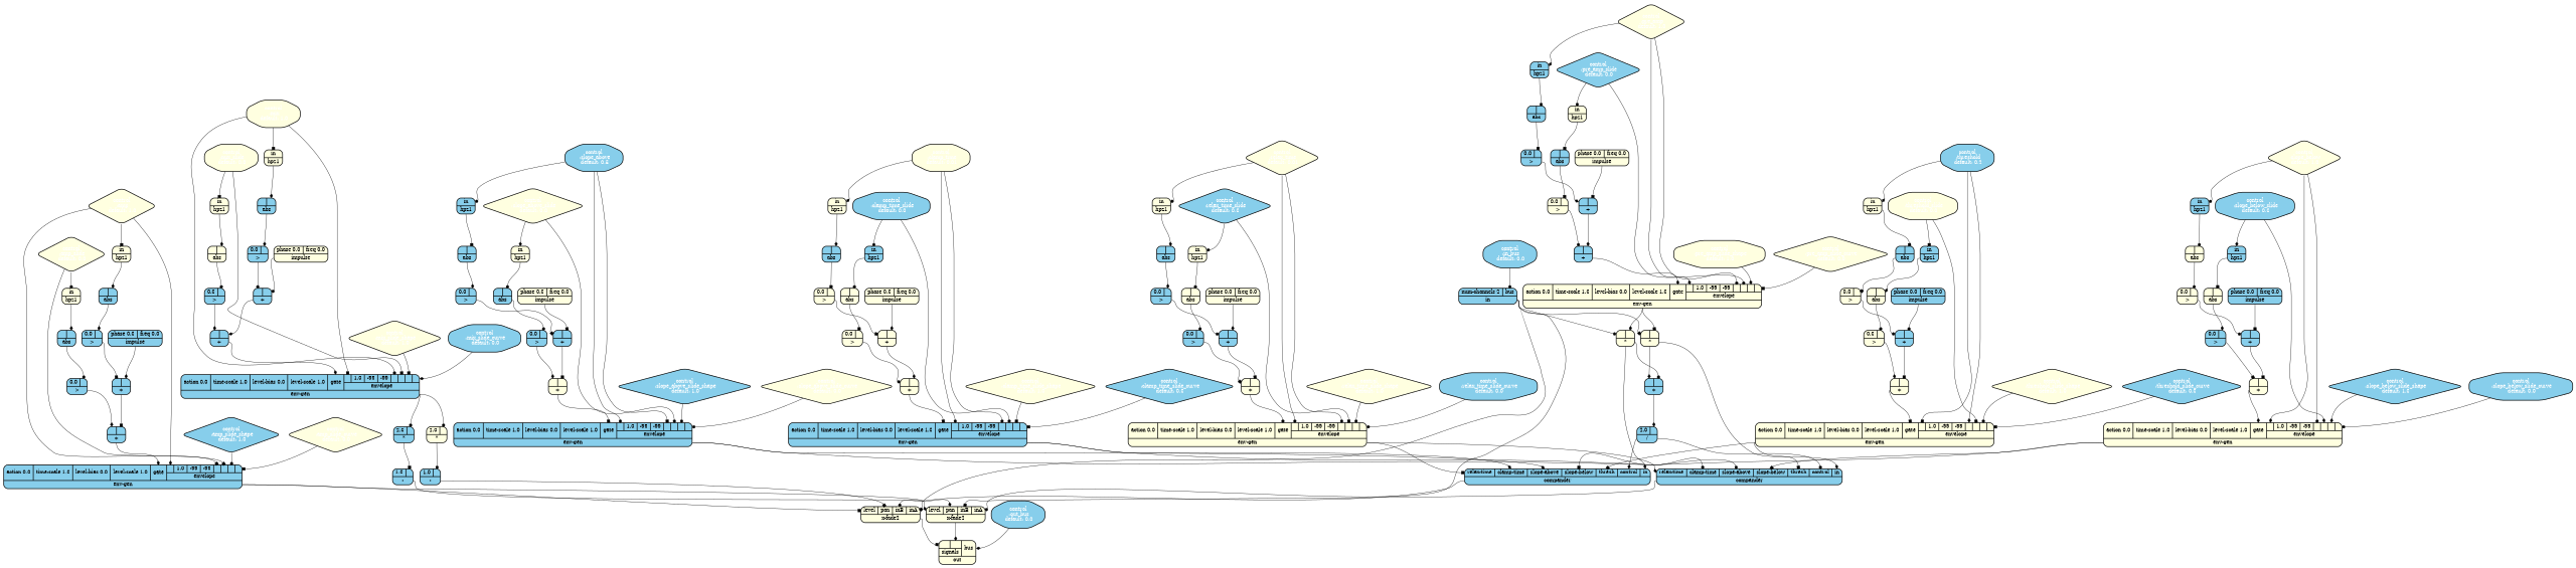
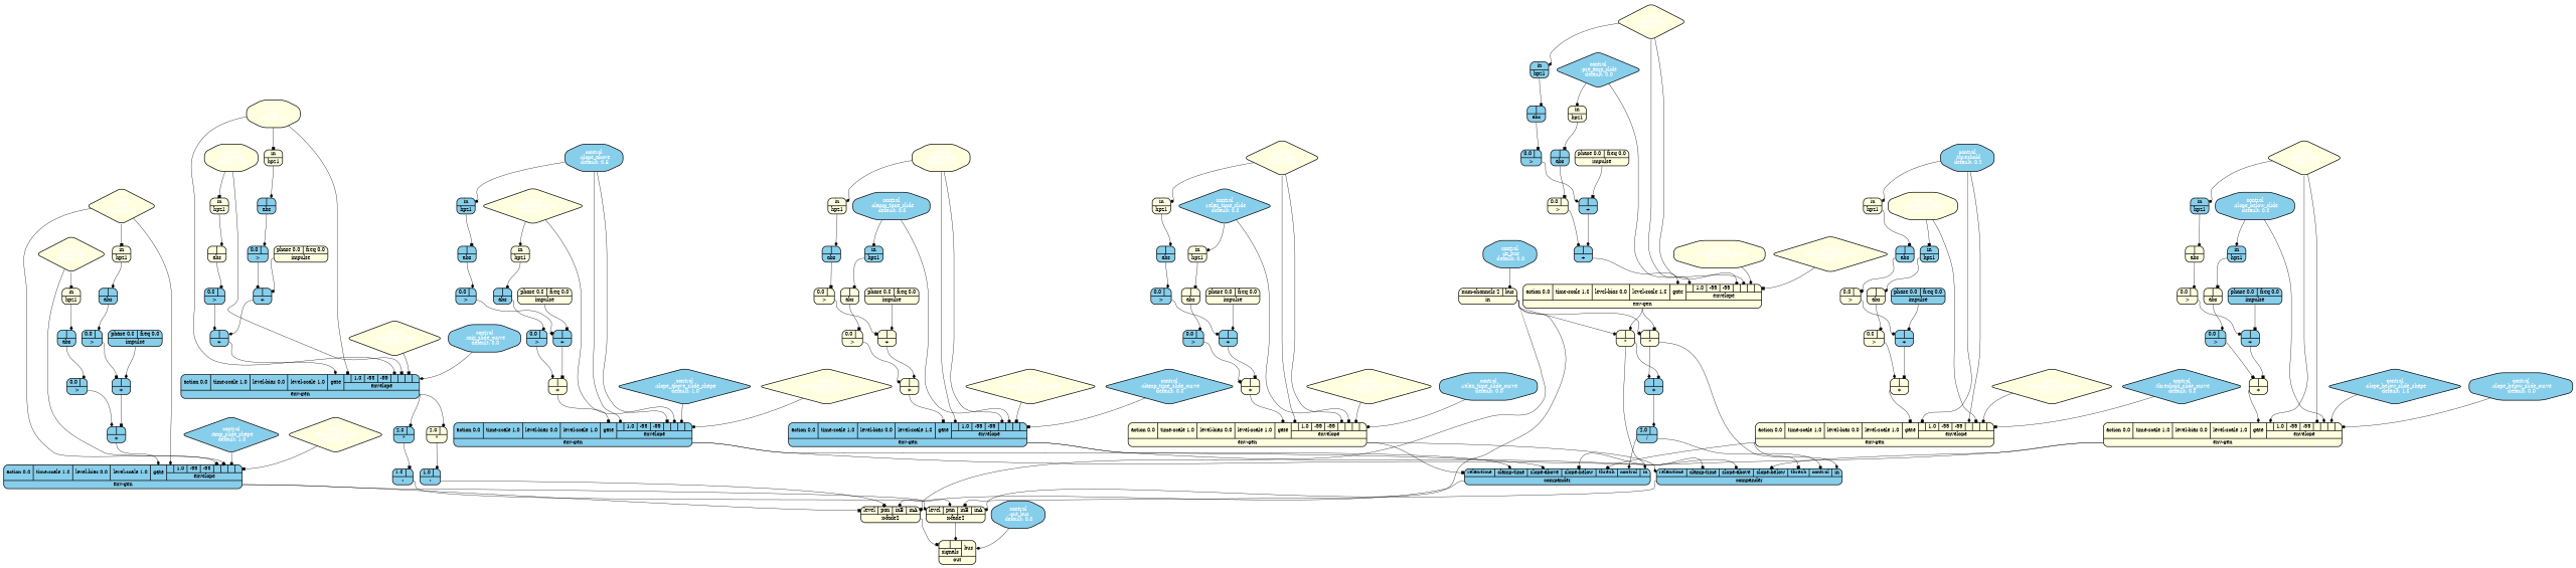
  digraph {
    node [rankdir=LR shape=record style="bold, rounded,filled" fillcolor=skyblue]
    edge [headport=a tailport=__UG_NAME__ arrowhead=box]
    n1 [label="{{ <b> |<a> } |<__UG_NAME__>* }" style="filled, bold, rounded" fillcolor=lightyellow]
    n2 [label="{{ <b> |<a> } |<__UG_NAME__>+ }" style="filled, bold, rounded"]
    n3 [label="{{ <relax____time> relax-time|<clamp____time> clamp-time|<slope____above> slope-above|<slope____below> slope-below|<thresh> thresh|<control> control|<in> in} |<__UG_NAME__>compander }" style="filled, bold, rounded"]
    n4 [label="{{ <b> 2.0|<a> } |<__UG_NAME__>* }" fillcolor=lightyellow]
    n5 [label="{{ <b> 1.0|<a> } |<__UG_NAME__>- }"]
    n6 [label="{{ <b> |<a> } |<__UG_NAME__>* }" style="filled, bold, rounded" fillcolor=lightyellow]
    n7 [label="{{ <relax____time> relax-time|<clamp____time> clamp-time|<slope____above> slope-above|<slope____below> slope-below|<thresh> thresh|<control> control|<in> in} |<__UG_NAME__>compander }" style="filled, bold, rounded"]
    n8 [label="{{ <b> 2.0|<a> } |<__UG_NAME__>* }"]
    n9 [label="{{ <b> 1.0|<a> } |<__UG_NAME__>- }"]
    n10 [label="{{ <b> |<a> } |<__UG_NAME__>+ }"]
    n11 [label="{{ <b> |<a> } |<__UG_NAME__>+ }" fillcolor=lightyellow]
    n12 [label="{{ <action> action 0.0|<time____scale> time-scale 1.0|<level____bias> level-bias 0.0|<level____scale> level-scale 1.0|<gate> gate|{{<envelope___control___0>|1.0|-99|-99|<envelope___control___4>|<envelope___control___5>|<envelope___control___6>|<envelope___control___7>}|envelope}} |<__UG_NAME__>env-gen }"]
    n13 [label="{{ <b> |<a> } |<__UG_NAME__>+ }"]
    n14 [label="{{ <b> |<a> } |<__UG_NAME__>+ }" fillcolor=lightyellow]
    n15 [label="{{ <action> action 0.0|<time____scale> time-scale 1.0|<level____bias> level-bias 0.0|<level____scale> level-scale 1.0|<gate> gate|{{<envelope___control___0>|1.0|-99|-99|<envelope___control___4>|<envelope___control___5>|<envelope___control___6>|<envelope___control___7>}|envelope}} |<__UG_NAME__>env-gen }" fillcolor=lightyellow]
    n16 [label="{{ <b> |<a> } |<__UG_NAME__>+ }"]
    n17 [label="{{ <b> |<a> } |<__UG_NAME__>+ }" fillcolor=lightyellow]
    n18 [label="{{ <action> action 0.0|<time____scale> time-scale 1.0|<level____bias> level-bias 0.0|<level____scale> level-scale 1.0|<gate> gate|{{<envelope___control___0>|1.0|-99|-99|<envelope___control___4>|<envelope___control___5>|<envelope___control___6>|<envelope___control___7>}|envelope}} |<__UG_NAME__>env-gen }" fillcolor=lightyellow]
    n19 [label="{{ <b> |<a> } |<__UG_NAME__>+ }"]
    n20 [label="{{ <b> |<a> } |<__UG_NAME__>+ }"]
    n21 [label="{{ <b> |<a> } |<__UG_NAME__>+ }"]
    n22 [label="{{ <b> |<a> } |<__UG_NAME__>+ }"]
    n23 [label="{{ <action> action 0.0|<time____scale> time-scale 1.0|<level____bias> level-bias 0.0|<level____scale> level-scale 1.0|<gate> gate|{{<envelope___control___0>|1.0|-99|-99|<envelope___control___4>|<envelope___control___5>|<envelope___control___6>|<envelope___control___7>}|envelope}} |<__UG_NAME__>env-gen }" fillcolor=lightyellow]
    n24 [label="{{ <b> |<a> } |<__UG_NAME__>+ }"]
    n25 [label="{{ <b> |<a> } |<__UG_NAME__>+ }"]
    n26 [label="{{ <action> action 0.0|<time____scale> time-scale 1.0|<level____bias> level-bias 0.0|<level____scale> level-scale 1.0|<gate> gate|{{<envelope___control___0>|1.0|-99|-99|<envelope___control___4>|<envelope___control___5>|<envelope___control___6>|<envelope___control___7>}|envelope}} |<__UG_NAME__>env-gen }"]
    n27 [label="{{ <action> action 0.0|<time____scale> time-scale 1.0|<level____bias> level-bias 0.0|<level____scale> level-scale 1.0|<gate> gate|{{<envelope___control___0>|1.0|-99|-99|<envelope___control___4>|<envelope___control___5>|<envelope___control___6>|<envelope___control___7>}|envelope}} |<__UG_NAME__>env-gen }"]
    n28 [label="{{ <b> |<a> } |<__UG_NAME__>+ }"]
    n29 [label="{{ <b> |<a> } |<__UG_NAME__>+ }" fillcolor=lightyellow]
    n30 [label="{{ <action> action 0.0|<time____scale> time-scale 1.0|<level____bias> level-bias 0.0|<level____scale> level-scale 1.0|<gate> gate|{{<envelope___control___0>|1.0|-99|-99|<envelope___control___4>|<envelope___control___5>|<envelope___control___6>|<envelope___control___7>}|envelope}} |<__UG_NAME__>env-gen }" fillcolor=lightyellow]
    n31 [label="{{ <b> 2.0|<a> } |<__UG_NAME__>/ }" style="filled, bold, rounded"]
    n32 [label="{{ <b> |<a> } |<__UG_NAME__>+ }" fillcolor=lightyellow]
    n33 [label="{{ <b> |<a> } |<__UG_NAME__>+ }" fillcolor=lightyellow]
    n34 [label="{{ <action> action 0.0|<time____scale> time-scale 1.0|<level____bias> level-bias 0.0|<level____scale> level-scale 1.0|<gate> gate|{{<envelope___control___0>|1.0|-99|-99|<envelope___control___4>|<envelope___control___5>|<envelope___control___6>|<envelope___control___7>}|envelope}} |<__UG_NAME__>env-gen }"]
    n35 [label="{{ <level> level|<pan> pan|<inb> inB|<ina> inA} |<__UG_NAME__>x-fade2 }" style="filled, bold, rounded" fillcolor=lightyellow]
    n36 [label="{{ <level> level|<pan> pan|<inb> inB|<ina> inA} |<__UG_NAME__>x-fade2 }" style="filled, bold, rounded" fillcolor=lightyellow]
    n37 [label="{{ <b> 0.0|<a> } |<__UG_NAME__>\> }"]
    n38 [label="{{ <b> 0.0|<a> } |<__UG_NAME__>\> }"]
    n39 [label="{{ <b> 0.0|<a> } |<__UG_NAME__>\> }" fillcolor=lightyellow]
    n40 [label="{{ <b> 0.0|<a> } |<__UG_NAME__>\> }"]
    n41 [label="{{ <b> 0.0|<a> } |<__UG_NAME__>\> }" fillcolor=lightyellow]
    n42 [label="{{ <b> 0.0|<a> } |<__UG_NAME__>\> }"]
    n43 [label="{{ <b> 0.0|<a> } |<__UG_NAME__>\> }" fillcolor=lightyellow]
    n44 [label="{{ <b> 0.0|<a> } |<__UG_NAME__>\> }" fillcolor=lightyellow]
    n45 [label="{{ <b> 0.0|<a> } |<__UG_NAME__>\> }"]
    n46 [label="{{ <b> 0.0|<a> } |<__UG_NAME__>\> }"]
    n47 [label="{{ <b> 0.0|<a> } |<__UG_NAME__>\> }"]
    n48 [label="{{ <b> 0.0|<a> } |<__UG_NAME__>\> }"]
    n49 [label="{{ <b> 0.0|<a> } |<__UG_NAME__>\> }"]
    n50 [label="{{ <b> 0.0|<a> } |<__UG_NAME__>\> }"]
    n51 [label="{{ <b> 0.0|<a> } |<__UG_NAME__>\> }" fillcolor=lightyellow]
    n52 [label="{{ <b> 0.0|<a> } |<__UG_NAME__>\> }" fillcolor=lightyellow]
    n53 [label="{{ <b> |<a> } |<__UG_NAME__>abs }"]
    n54 [label="{{ <b> |<a> } |<__UG_NAME__>abs }"]
    n55 [label="{{ <b> |<a> } |<__UG_NAME__>abs }" fillcolor=lightyellow]
    n56 [label="{{ <b> |<a> } |<__UG_NAME__>abs }" fillcolor=lightyellow]
    n57 [label="{{ <b> |<a> } |<__UG_NAME__>abs }"]
    n58 [label="{{ <b> |<a> } |<__UG_NAME__>abs }" fillcolor=lightyellow]
    n59 [label="{{ <b> |<a> } |<__UG_NAME__>abs }"]
    n60 [label="{{ <b> |<a> } |<__UG_NAME__>abs }" fillcolor=lightyellow]
    n61 [label="{{ <b> |<a> } |<__UG_NAME__>abs }"]
    n62 [label="{{ <b> |<a> } |<__UG_NAME__>abs }"]
    n63 [label="{{ <b> |<a> } |<__UG_NAME__>abs }"]
    n64 [label="{{ <b> |<a> } |<__UG_NAME__>abs }"]
    n65 [label="{{ <b> |<a> } |<__UG_NAME__>abs }" fillcolor=lightyellow]
    n66 [label="{{ <b> |<a> } |<__UG_NAME__>abs }"]
    n67 [label="{{ <b> |<a> } |<__UG_NAME__>abs }" fillcolor=lightyellow]
    n68 [label="{{ <b> |<a> } |<__UG_NAME__>abs }"]
    n69 [fillcolor=lightyellow fontcolor=white label="control\n :amp\n default: 1.0" shape=diamond style="rounded, filled, bold,filled" rankdir=""]
    n70 [label="{{ <in> in} |<__UG_NAME__>hpz1 }" fillcolor=lightyellow]
    n71 [fillcolor=lightyellow fontcolor=white label="control\n :amp_slide\n default: 0.0" shape=diamond style="rounded, filled, bold,filled" rankdir=""]
    n72 [label="{{ <in> in} |<__UG_NAME__>hpz1 }" fillcolor=lightyellow]
    n73 [fontcolor=white label="control\n :amp_slide_shape\n default: 1.0" shape=diamond style="rounded, filled, bold,filled" rankdir=""]
    n74 [fillcolor=lightyellow fontcolor=white label="control\n :amp_slide_curve\n default: 0.0" shape=diamond style="rounded, filled, bold,filled" rankdir=""]
    n75 [fillcolor=lightyellow fontcolor=white label="control\n :mix\n default: 1.0" shape=octagon style="rounded, filled, bold,filled" rankdir=""]
    n76 [label="{{ <in> in} |<__UG_NAME__>hpz1 }" fillcolor=lightyellow]
    n77 [fillcolor=lightyellow fontcolor=white label="control\n :mix_slide\n default: 0.0" shape=octagon style="rounded, filled, bold,filled" rankdir=""]
    n78 [label="{{ <in> in} |<__UG_NAME__>hpz1 }" fillcolor=lightyellow]
    n79 [fillcolor=lightyellow fontcolor=white label="control\n :mix_slide_shape\n default: 1.0" shape=diamond style="rounded, filled, bold,filled" rankdir=""]
    n80 [fontcolor=white label="control\n :mix_slide_curve\n default: 0.0" shape=octagon style="rounded, filled, bold,filled" rankdir=""]
    n81 [fillcolor=lightyellow fontcolor=white label="control\n :pre_amp\n default: 1.0" shape=diamond style="rounded, filled, bold,filled" rankdir=""]
    n82 [label="{{ <in> in} |<__UG_NAME__>hpz1 }"]
    n83 [fontcolor=white label="control\n :pre_amp_slide\n default: 0.0" shape=diamond style="rounded, filled, bold,filled" rankdir=""]
    n84 [label="{{ <in> in} |<__UG_NAME__>hpz1 }" fillcolor=lightyellow]
    n85 [fillcolor=lightyellow fontcolor=white label="control\n :pre_amp_slide_shape\n default: 1.0" shape=octagon style="rounded, filled, bold,filled" rankdir=""]
    n86 [fillcolor=lightyellow fontcolor=white label="control\n :pre_amp_slide_curve\n default: 0.0" shape=diamond style="rounded, filled, bold,filled" rankdir=""]
    n87 [fontcolor=white label="control\n :threshold\n default: 0.2" shape=octagon style="rounded, filled, bold,filled" rankdir=""]
    n88 [label="{{ <in> in} |<__UG_NAME__>hpz1 }" fillcolor=lightyellow]
    n89 [fillcolor=lightyellow fontcolor=white label="control\n :threshold_slide\n default: 0.0" shape=octagon style="rounded, filled, bold,filled" rankdir=""]
    n90 [label="{{ <in> in} |<__UG_NAME__>hpz1 }"]
    n91 [fillcolor=lightyellow fontcolor=white label="control\n :threshold_slide_shape\n default: 1.0" shape=diamond style="rounded, filled, bold,filled" rankdir=""]
    n92 [fontcolor=white label="control\n :threshold_slide_curve\n default: 0.0" shape=diamond style="rounded, filled, bold,filled" rankdir=""]
    n93 [fillcolor=lightyellow fontcolor=white label="control\n :clamp_time\n default: 0.01" shape=octagon style="rounded, filled, bold,filled" rankdir=""]
    n94 [label="{{ <in> in} |<__UG_NAME__>hpz1 }" fillcolor=lightyellow]
    n95 [fontcolor=white label="control\n :clamp_time_slide\n default: 0.0" shape=octagon style="rounded, filled, bold,filled" rankdir=""]
    n96 [label="{{ <in> in} |<__UG_NAME__>hpz1 }"]
    n97 [fillcolor=lightyellow fontcolor=white label="control\n :clamp_time_slide_shape\n default: 1.0" shape=diamond style="rounded, filled, bold,filled" rankdir=""]
    n98 [fontcolor=white label="control\n :clamp_time_slide_curve\n default: 0.0" shape=diamond style="rounded, filled, bold,filled" rankdir=""]
    n99 [fontcolor=white label="control\n :slope_above\n default: 0.5" shape=octagon style="rounded, filled, bold,filled" rankdir=""]
    n100 [label="{{ <in> in} |<__UG_NAME__>hpz1 }"]
    n101 [fillcolor=lightyellow fontcolor=white label="control\n :slope_above_slide\n default: 0.0" shape=diamond style="rounded, filled, bold,filled" rankdir=""]
    n102 [label="{{ <in> in} |<__UG_NAME__>hpz1 }" fillcolor=lightyellow]
    n103 [fontcolor=white label="control\n :slope_above_slide_shape\n default: 1.0" shape=diamond style="rounded, filled, bold,filled" rankdir=""]
    n104 [fillcolor=lightyellow fontcolor=white label="control\n :slope_above_slide_curve\n default: 0.0" shape=diamond style="rounded, filled, bold,filled" rankdir=""]
    n105 [fillcolor=lightyellow fontcolor=white label="control\n :slope_below\n default: 1.0" shape=diamond style="rounded, filled, bold,filled" rankdir=""]
    n106 [label="{{ <in> in} |<__UG_NAME__>hpz1 }"]
    n107 [fontcolor=white label="control\n :slope_below_slide\n default: 0.0" shape=octagon style="rounded, filled, bold,filled" rankdir=""]
    n108 [label="{{ <in> in} |<__UG_NAME__>hpz1 }"]
    n109 [fontcolor=white label="control\n :slope_below_slide_shape\n default: 1.0" shape=diamond style="rounded, filled, bold,filled" rankdir=""]
    n110 [fontcolor=white label="control\n :slope_below_slide_curve\n default: 0.0" shape=octagon style="rounded, filled, bold,filled" rankdir=""]
    n111 [fillcolor=lightyellow fontcolor=white label="control\n :relax_time\n default: 0.01" shape=diamond style="rounded, filled, bold,filled" rankdir=""]
    n112 [label="{{ <in> in} |<__UG_NAME__>hpz1 }" fillcolor=lightyellow]
    n113 [fontcolor=white label="control\n :relax_time_slide\n default: 0.0" shape=diamond style="rounded, filled, bold,filled" rankdir=""]
    n114 [label="{{ <in> in} |<__UG_NAME__>hpz1 }" fillcolor=lightyellow]
    n115 [fillcolor=lightyellow fontcolor=white label="control\n :relax_time_slide_shape\n default: 1.0" shape=diamond style="rounded, filled, bold,filled" rankdir=""]
    n116 [fontcolor=white label="control\n :relax_time_slide_curve\n default: 0.0" shape=octagon style="rounded, filled, bold,filled" rankdir=""]
    n117 [fontcolor=white label="control\n :in_bus\n default: 0.0" shape=octagon style="rounded, filled, bold,filled" rankdir=""]
-   n118 [label="{{ <num____channels> num-channels 2|<bus> bus} |<__UG_NAME__>in }" style="filled, bold, rounded"]
+   n118 [label="{{ <num____channels> num-channels 2|<bus> bus} |<__UG_NAME__>in }" style="filled, bold, rounded" fillcolor=lightyellow]
    n119 [fontcolor=white label="control\n :out_bus\n default: 0.0" shape=octagon style="rounded, filled, bold,filled" rankdir=""]
    n120 [label="{{ {{<signals___x____fade2___0>|<signals___x____fade2___1>}|signals}|<bus> bus} |<__UG_NAME__>out }" style="filled, bold, rounded" fillcolor=lightyellow]
    n121 [label="{{ <phase> phase 0.0|<freq> freq 0.0} |<__UG_NAME__>impulse }" fillcolor=lightyellow]
    n122 [label="{{ <phase> phase 0.0|<freq> freq 0.0} |<__UG_NAME__>impulse }" fillcolor=lightyellow]
    n123 [label="{{ <phase> phase 0.0|<freq> freq 0.0} |<__UG_NAME__>impulse }"]
    n124 [label="{{ <phase> phase 0.0|<freq> freq 0.0} |<__UG_NAME__>impulse }"]
    n125 [label="{{ <phase> phase 0.0|<freq> freq 0.0} |<__UG_NAME__>impulse }" fillcolor=lightyellow]
    n126 [label="{{ <phase> phase 0.0|<freq> freq 0.0} |<__UG_NAME__>impulse }" fillcolor=lightyellow]
    n127 [label="{{ <phase> phase 0.0|<freq> freq 0.0} |<__UG_NAME__>impulse }"]
    n128 [label="{{ <phase> phase 0.0|<freq> freq 0.0} |<__UG_NAME__>impulse }" fillcolor=lightyellow]
    n1 -> n2 [headport=b arrowhead=diamond]
    n1 -> n3 [headport=in arrowhead=diamond]
    n2 -> n31 [arrowhead=diamond]
    n3 -> n36 [headport=inb]
    n4 -> n5 [arrowhead=dot]
    n5 -> n35 [headport=pan]
    n6 -> n2 [arrowhead=dot]
    n6 -> n7 [headport=in arrowhead=diamond]
    n7 -> n35 [headport=inb arrowhead=dot]
    n8 -> n9
    n9 -> n36 [headport=pan arrowhead=diamond]
    n10 -> n11
    n11 -> n12 [headport=gate]
    n12 -> n3 [headport=slope____above arrowhead=dot]
    n12 -> n7 [headport=slope____above arrowhead=diamond]
    n13 -> n14
    n14 -> n15 [headport=gate arrowhead=diamond]
    n15 -> n3 [headport=slope____below]
    n15 -> n7 [headport=slope____below]
    n16 -> n17
    n17 -> n18 [headport=gate]
    n18 -> n3 [headport=thresh]
    n18 -> n7 [headport=thresh]
    n19 -> n20 [arrowhead=diamond]
    n20 -> n27 [headport=gate arrowhead=diamond]
    n21 -> n22 [arrowhead=diamond]
    n22 -> n23 [headport=gate arrowhead=diamond]
    n23 -> n1
    n23 -> n6 [arrowhead=diamond]
    n24 -> n25
    n25 -> n26 [headport=gate arrowhead=diamond]
    n26 -> n35 [headport=level]
    n26 -> n36 [headport=level arrowhead=diamond]
    n27 -> n4 [arrowhead=dot]
    n27 -> n8 [arrowhead=dot]
    n28 -> n29
    n29 -> n30 [headport=gate arrowhead=dot]
    n30 -> n3 [headport=relax____time arrowhead=diamond]
    n30 -> n7 [headport=relax____time]
    n31 -> n3 [headport=control arrowhead=dot]
    n31 -> n7 [headport=control arrowhead=diamond]
    n32 -> n33 [arrowhead=diamond]
    n33 -> n34 [headport=gate]
    n34 -> n3 [headport=clamp____time arrowhead=dot]
    n34 -> n7 [headport=clamp____time arrowhead=diamond]
    n35 -> n120 [headport=signals___x____fade2___0]
    n36 -> n120 [headport=signals___x____fade2___1 arrowhead=diamond]
    n37 -> n10 [headport=b]
    n38 -> n11 [headport=b arrowhead=diamond]
    n39 -> n13 [headport=b arrowhead=dot]
    n40 -> n14 [headport=b]
    n41 -> n22 [headport=b arrowhead=dot]
    n42 -> n29 [headport=b]
    n43 -> n16 [headport=b arrowhead=dot]
    n44 -> n17 [headport=b arrowhead=diamond]
    n45 -> n19 [headport=b arrowhead=dot]
    n46 -> n21 [headport=b arrowhead=diamond]
    n47 -> n24 [headport=b]
    n48 -> n25 [headport=b arrowhead=diamond]
    n49 -> n20 [headport=b arrowhead=diamond]
    n50 -> n28 [headport=b arrowhead=dot]
    n51 -> n32 [headport=b]
    n52 -> n33 [headport=b arrowhead=dot]
    n53 -> n37 [arrowhead=diamond]
    n54 -> n38 [arrowhead=dot]
    n55 -> n39 [arrowhead=dot]
    n56 -> n40 [arrowhead=diamond]
    n57 -> n41
    n58 -> n42 [arrowhead=dot]
    n59 -> n43
    n60 -> n44 [arrowhead=dot]
    n61 -> n45 [arrowhead=diamond]
    n62 -> n46
    n63 -> n47 [arrowhead=diamond]
    n64 -> n48 [arrowhead=dot]
    n65 -> n49 [arrowhead=dot]
    n66 -> n50 [arrowhead=diamond]
    n67 -> n52
    n68 -> n51
    n69 -> n26 [headport=envelope___control___0 arrowhead=diamond]
    n69 -> n26 [headport=envelope___control___4]
    n69 -> n70 [headport=in]
    n70 -> n63 [arrowhead=diamond]
    n71 -> n26 [headport=envelope___control___5]
    n71 -> n72 [headport=in arrowhead=dot]
    n72 -> n64 [arrowhead=diamond]
    n73 -> n26 [headport=envelope___control___6 arrowhead=dot]
    n74 -> n26 [headport=envelope___control___7]
    n75 -> n27 [headport=envelope___control___0]
    n75 -> n27 [headport=envelope___control___4 arrowhead=dot]
    n75 -> n76 [headport=in]
    n76 -> n61 [arrowhead=diamond]
    n77 -> n27 [headport=envelope___control___5]
    n77 -> n78 [headport=in]
    n78 -> n65 [arrowhead=diamond]
    n79 -> n27 [headport=envelope___control___6]
    n80 -> n27 [headport=envelope___control___7 arrowhead=diamond]
    n81 -> n23 [headport=envelope___control___0 arrowhead=diamond]
    n81 -> n23 [headport=envelope___control___4 arrowhead=dot]
    n81 -> n82 [headport=in arrowhead=diamond]
    n82 -> n62 [arrowhead=dot]
    n83 -> n23 [headport=envelope___control___5 arrowhead=dot]
    n83 -> n84 [headport=in arrowhead=dot]
    n84 -> n57
    n85 -> n23 [headport=envelope___control___6 arrowhead=diamond]
    n86 -> n23 [headport=envelope___control___7]
    n87 -> n18 [headport=envelope___control___0]
    n87 -> n18 [headport=envelope___control___4 arrowhead=diamond]
    n87 -> n88 [headport=in arrowhead=diamond]
    n88 -> n59
    n89 -> n18 [headport=envelope___control___5]
    n89 -> n90 [headport=in]
    n90 -> n60 [arrowhead=diamond]
    n91 -> n18 [headport=envelope___control___6 arrowhead=dot]
    n92 -> n18 [headport=envelope___control___7]
    n93 -> n34 [headport=envelope___control___0 arrowhead=dot]
    n93 -> n34 [headport=envelope___control___4 arrowhead=dot]
    n93 -> n94 [headport=in arrowhead=diamond]
    n94 -> n68 [arrowhead=diamond]
    n95 -> n34 [headport=envelope___control___5 arrowhead=dot]
    n95 -> n96 [headport=in arrowhead=dot]
    n96 -> n67 [arrowhead=dot]
    n97 -> n34 [headport=envelope___control___6]
    n98 -> n34 [headport=envelope___control___7]
    n99 -> n12 [headport=envelope___control___0 arrowhead=dot]
    n99 -> n12 [headport=envelope___control___4]
    n99 -> n100 [headport=in arrowhead=dot]
    n100 -> n53
    n101 -> n12 [headport=envelope___control___5 arrowhead=dot]
    n101 -> n102 [headport=in arrowhead=diamond]
    n102 -> n54 [arrowhead=dot]
    n103 -> n12 [headport=envelope___control___6 arrowhead=dot]
    n104 -> n12 [headport=envelope___control___7 arrowhead=dot]
    n105 -> n15 [headport=envelope___control___0 arrowhead=diamond]
    n105 -> n15 [headport=envelope___control___4 arrowhead=dot]
    n105 -> n106 [headport=in arrowhead=dot]
    n106 -> n55 [arrowhead=dot]
    n107 -> n15 [headport=envelope___control___5 arrowhead=diamond]
    n107 -> n108 [headport=in arrowhead=diamond]
    n108 -> n56
    n109 -> n15 [headport=envelope___control___6 arrowhead=diamond]
    n110 -> n15 [headport=envelope___control___7 arrowhead=dot]
    n111 -> n30 [headport=envelope___control___0 arrowhead=dot]
    n111 -> n30 [headport=envelope___control___4 arrowhead=dot]
    n111 -> n112 [headport=in arrowhead=dot]
    n112 -> n66 [arrowhead=diamond]
    n113 -> n30 [headport=envelope___control___5]
    n113 -> n114 [headport=in arrowhead=dot]
    n114 -> n58 [arrowhead=dot]
    n115 -> n30 [headport=envelope___control___6 arrowhead=dot]
    n116 -> n30 [headport=envelope___control___7 arrowhead=dot]
    n117 -> n118 [headport=bus arrowhead=dot]
    n118 -> n1 [headport=b]
    n118 -> n6 [headport=b arrowhead=dot]
    n118 -> n35 [headport=ina]
    n118 -> n36 [headport=ina arrowhead=dot]
    n119 -> n120 [headport=bus arrowhead=diamond]
    n121 -> n10
    n122 -> n28 [arrowhead=diamond]
    n123 -> n13
    n124 -> n16 [arrowhead=dot]
    n125 -> n19 [arrowhead=dot]
    n126 -> n21
    n127 -> n24 [arrowhead=diamond]
    n128 -> n32 [arrowhead=diamond]
  }
